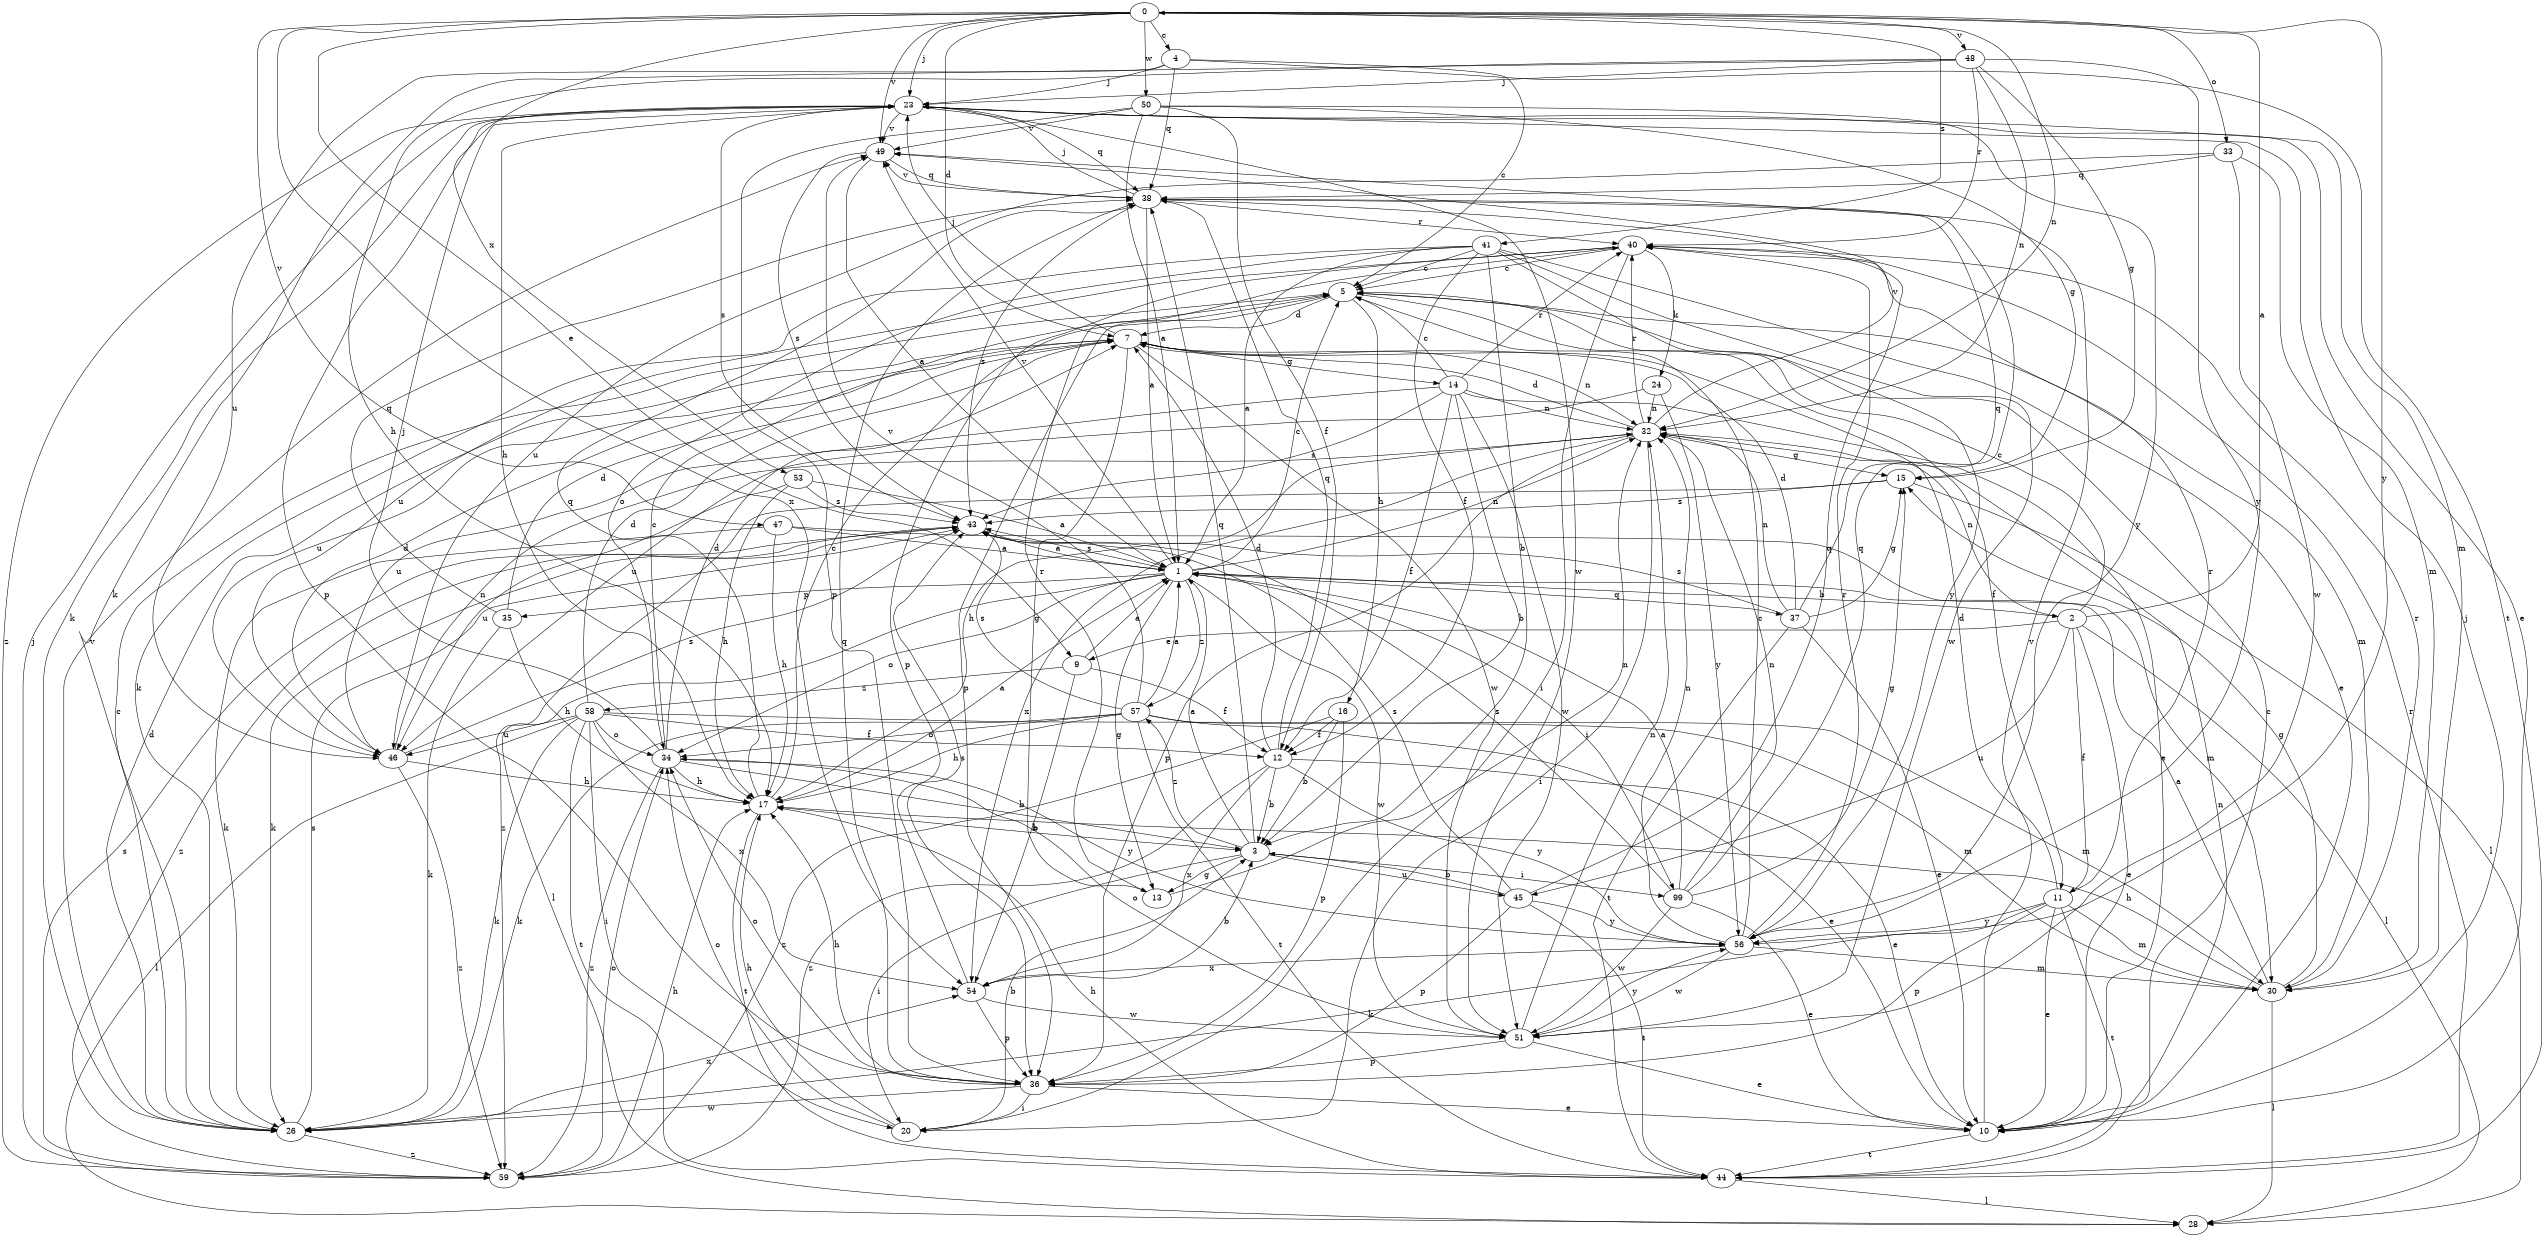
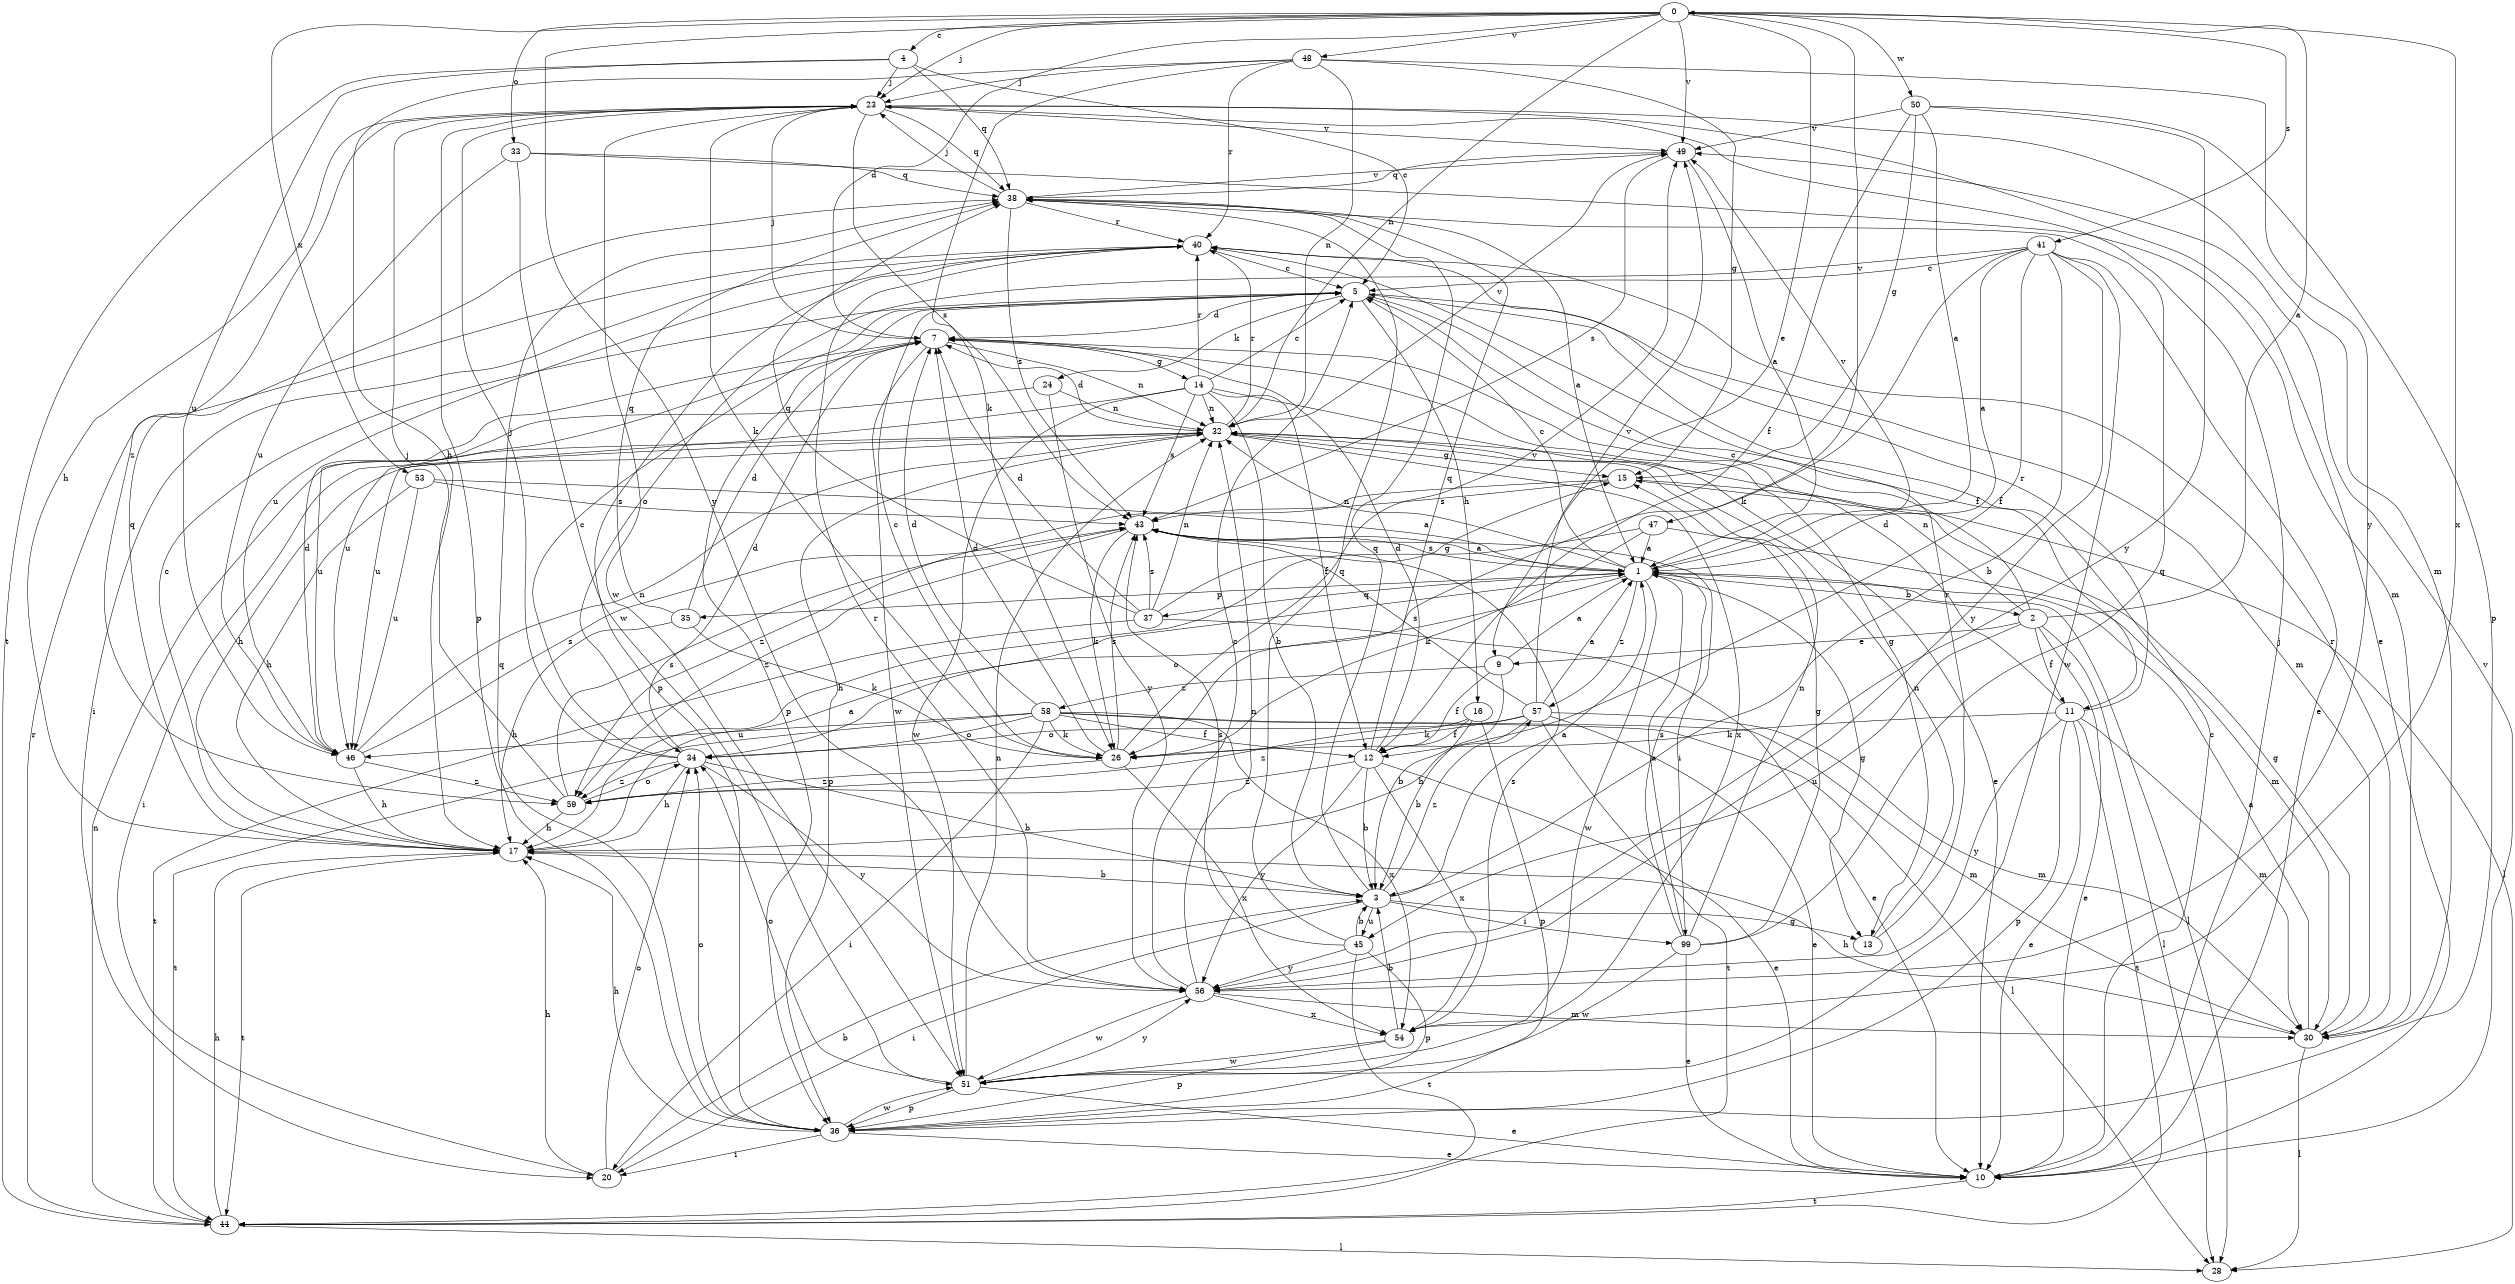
  strict digraph {
    0
    4
    7
    9
    23
    32
    33
    41
    47
    48
    49
    50
    53
    54
    56
    5
    38
    44
    46
    13
    51
    14
    1
    3
    12
    58
    43
    10
    30
    36
    26
    59
    17
    20
    40
    15
    34
    2
    n39 [label=99]
    28
    35
    37
    57
    11
    45
    16
    24
    0 -> 4 [label=c]
    0 -> 7 [label=d]
    0 -> 9 [label=e]
    0 -> 23 [label=j]
    0 -> 32 [label=n]
    0 -> 33 [label=o]
    0 -> 41 [label=s]
    0 -> 47 [label=v]
    0 -> 48 [label=v]
    0 -> 49 [label=v]
    0 -> 50 [label=w]
    0 -> 53 [label=x]
    0 -> 54 [label=x]
    0 -> 56 [label=y]
    4 -> 23 [label=j]
    4 -> 5 [label=c]
    4 -> 38 [label=q]
    4 -> 44 [label=t]
    4 -> 46 [label=u]
    7 -> 23 [label=j]
    7 -> 32 [label=n]
    7 -> 46 [label=u]
    7 -> 13 [label=g]
    7 -> 51 [label=w]
    7 -> 14 [label=g]
    9 -> 1 [label=a]
-   9 -> 54 [label=b]
+   9 -> 3 [label=b]
    9 -> 12 [label=f]
    9 -> 58 [label=z]
    23 -> 49 [label=v]
    23 -> 38 [label=q]
    23 -> 51 [label=w]
    23 -> 43 [label=s]
    23 -> 10 [label=e]
    23 -> 30 [label=m]
    23 -> 36 [label=p]
    23 -> 26 [label=k]
    23 -> 59 [label=z]
    23 -> 17 [label=h]
    32 -> 7 [label=d]
    32 -> 49 [label=v]
    32 -> 54 [label=x]
    32 -> 36 [label=p]
    32 -> 17 [label=h]
    32 -> 20 [label=i]
    32 -> 40 [label=r]
    32 -> 15 [label=g]
    33 -> 38 [label=q]
    33 -> 46 [label=u]
    33 -> 51 [label=w]
    33 -> 30 [label=m]
    41 -> 56 [label=y]
    41 -> 5 [label=c]
    41 -> 51 [label=w]
    41 -> 1 [label=a]
    41 -> 3 [label=b]
    41 -> 12 [label=f]
    41 -> 10 [label=e]
    41 -> 26 [label=k]
    41 -> 34 [label=o]
    47 -> 1 [label=a]
    47 -> 30 [label=m]
    47 -> 26 [label=k]
    47 -> 17 [label=h]
    48 -> 23 [label=j]
    48 -> 32 [label=n]
    48 -> 56 [label=y]
    48 -> 26 [label=k]
    48 -> 17 [label=h]
    48 -> 40 [label=r]
    48 -> 15 [label=g]
    49 -> 38 [label=q]
    49 -> 1 [label=a]
    49 -> 43 [label=s]
    50 -> 49 [label=v]
    50 -> 56 [label=y]
    50 -> 1 [label=a]
    50 -> 12 [label=f]
    50 -> 36 [label=p]
    50 -> 15 [label=g]
    53 -> 46 [label=u]
    53 -> 1 [label=a]
    53 -> 43 [label=s]
    53 -> 17 [label=h]
    54 -> 51 [label=w]
    54 -> 3 [label=b]
    54 -> 43 [label=s]
    54 -> 36 [label=p]
    56 -> 32 [label=n]
    56 -> 54 [label=x]
    56 -> 5 [label=c]
    56 -> 51 [label=w]
    56 -> 30 [label=m]
    56 -> 40 [label=r]
    5 -> 7 [label=d]
    5 -> 30 [label=m]
    5 -> 36 [label=p]
    5 -> 11 [label=f]
    5 -> 16 [label=h]
-   40 -> 24 [label=k]
+   5 -> 24 [label=k]
    38 -> 23 [label=j]
    38 -> 49 [label=v]
    38 -> 1 [label=a]
    38 -> 43 [label=s]
    38 -> 40 [label=r]
    44 -> 32 [label=n]
    44 -> 17 [label=h]
    44 -> 40 [label=r]
    44 -> 28 [label=l]
    46 -> 7 [label=d]
    46 -> 32 [label=n]
    46 -> 43 [label=s]
    46 -> 59 [label=z]
    46 -> 17 [label=h]
    13 -> 32 [label=n]
    13 -> 40 [label=r]
    51 -> 32 [label=n]
    51 -> 56 [label=y]
    51 -> 10 [label=e]
    51 -> 36 [label=p]
    51 -> 34 [label=o]
    14 -> 32 [label=n]
    14 -> 5 [label=c]
    14 -> 46 [label=u]
    14 -> 51 [label=w]
    14 -> 3 [label=b]
    14 -> 12 [label=f]
    14 -> 43 [label=s]
    14 -> 10 [label=e]
    14 -> 40 [label=r]
    1 -> 32 [label=n]
    1 -> 49 [label=v]
    1 -> 5 [label=c]
    1 -> 13 [label=g]
    1 -> 51 [label=w]
    1 -> 43 [label=s]
    1 -> 34 [label=o]
    1 -> 2 [label=b]
    1 -> n39 [label=i]
    1 -> 28 [label=l]
    1 -> 35 [label=p]
    1 -> 37 [label=q]
    1 -> 57 [label=z]
    3 -> 38 [label=q]
    3 -> 13 [label=g]
    3 -> 1 [label=a]
    3 -> 20 [label=i]
    3 -> n39 [label=i]
    3 -> 57 [label=z]
    3 -> 45 [label=u]
    12 -> 7 [label=d]
    12 -> 54 [label=x]
    12 -> 56 [label=y]
    12 -> 38 [label=q]
    12 -> 3 [label=b]
    12 -> 10 [label=e]
    12 -> 59 [label=z]
    58 -> 7 [label=d]
    58 -> 54 [label=x]
    58 -> 44 [label=t]
    58 -> 46 [label=u]
    58 -> 12 [label=f]
    58 -> 30 [label=m]
    58 -> 26 [label=k]
    58 -> 20 [label=i]
    58 -> 34 [label=o]
    58 -> 28 [label=l]
    43 -> 1 [label=a]
    43 -> 26 [label=k]
    43 -> 59 [label=z]
    10 -> 23 [label=j]
    10 -> 49 [label=v]
    10 -> 5 [label=c]
    10 -> 44 [label=t]
    30 -> 1 [label=a]
    30 -> 17 [label=h]
    30 -> 40 [label=r]
    30 -> 15 [label=g]
    30 -> 28 [label=l]
    36 -> 38 [label=q]
-   36 -> 26 [label=w]
+   36 -> 51 [label=w]
    36 -> 10 [label=e]
    36 -> 17 [label=h]
    36 -> 20 [label=i]
    36 -> 34 [label=o]
    26 -> 7 [label=d]
    26 -> 49 [label=v]
    26 -> 54 [label=x]
    26 -> 5 [label=c]
    26 -> 43 [label=s]
    26 -> 59 [label=z]
    59 -> 23 [label=j]
    59 -> 43 [label=s]
    59 -> 17 [label=h]
    59 -> 34 [label=o]
    17 -> 5 [label=c]
    17 -> 38 [label=q]
    17 -> 44 [label=t]
    17 -> 1 [label=a]
    17 -> 3 [label=b]
    20 -> 3 [label=b]
    20 -> 17 [label=h]
    20 -> 34 [label=o]
    40 -> 5 [label=c]
    40 -> 46 [label=u]
    40 -> 36 [label=p]
    40 -> 20 [label=i]
    15 -> 43 [label=s]
    15 -> 59 [label=z]
    15 -> 28 [label=l]
    34 -> 7 [label=d]
    34 -> 23 [label=j]
    34 -> 56 [label=y]
    34 -> 5 [label=c]
    34 -> 3 [label=b]
    34 -> 59 [label=z]
    34 -> 17 [label=h]
    2 -> 0 [label=a]
    2 -> 9 [label=e]
    2 -> 32 [label=n]
    2 -> 5 [label=c]
    2 -> 10 [label=e]
    2 -> 28 [label=l]
    2 -> 11 [label=f]
    2 -> 45 [label=u]
    n39 -> 32 [label=n]
    n39 -> 38 [label=q]
    n39 -> 51 [label=w]
    n39 -> 1 [label=a]
    n39 -> 43 [label=s]
    n39 -> 10 [label=e]
    n39 -> 15 [label=g]
    35 -> 7 [label=d]
    35 -> 38 [label=q]
    35 -> 26 [label=k]
    35 -> 17 [label=h]
    37 -> 7 [label=d]
    37 -> 32 [label=n]
    37 -> 38 [label=q]
    37 -> 44 [label=t]
    37 -> 43 [label=s]
    37 -> 10 [label=e]
    37 -> 15 [label=g]
    57 -> 49 [label=v]
    57 -> 44 [label=t]
    57 -> 1 [label=a]
    57 -> 43 [label=s]
    57 -> 10 [label=e]
    57 -> 30 [label=m]
    57 -> 26 [label=k]
    57 -> 17 [label=h]
    57 -> 34 [label=o]
    11 -> 7 [label=d]
    11 -> 56 [label=y]
    11 -> 44 [label=t]
    11 -> 10 [label=e]
    11 -> 30 [label=m]
    11 -> 36 [label=p]
    11 -> 26 [label=k]
    11 -> 40 [label=r]
    45 -> 56 [label=y]
    45 -> 38 [label=q]
    45 -> 44 [label=t]
    45 -> 3 [label=b]
    45 -> 43 [label=s]
    45 -> 36 [label=p]
    16 -> 3 [label=b]
    16 -> 12 [label=f]
    16 -> 36 [label=p]
    16 -> 59 [label=z]
    24 -> 32 [label=n]
    24 -> 56 [label=y]
    24 -> 46 [label=u]
  }
